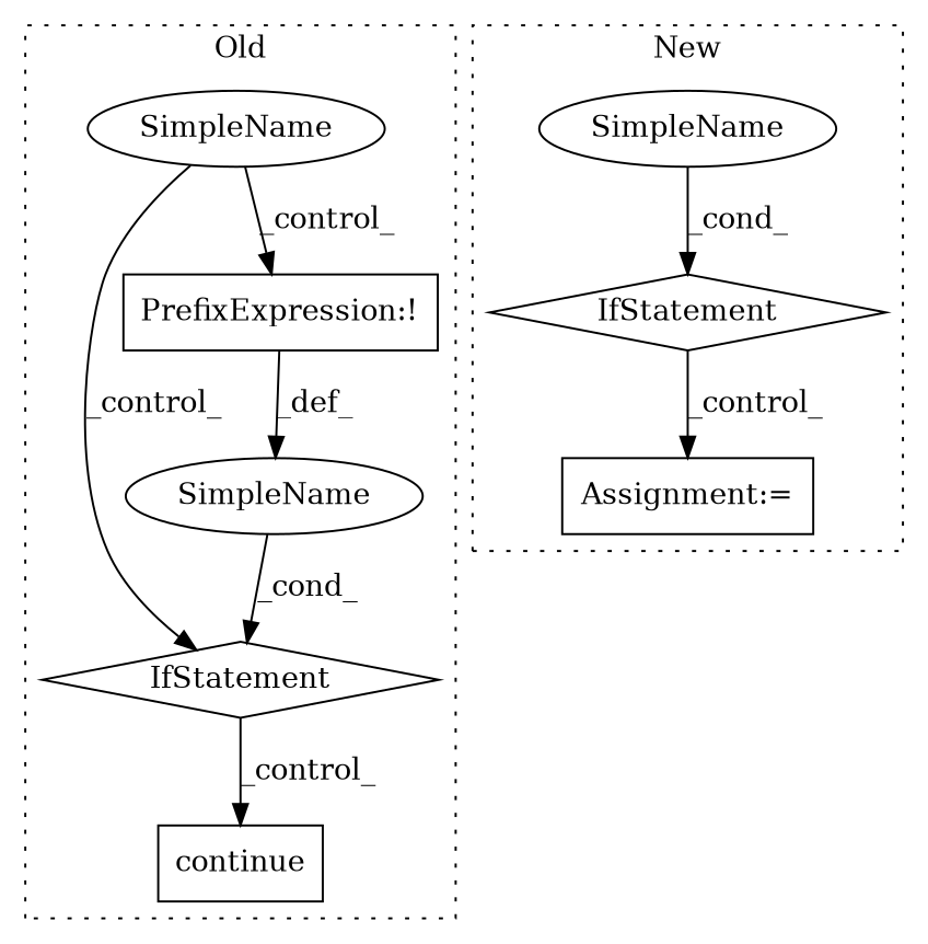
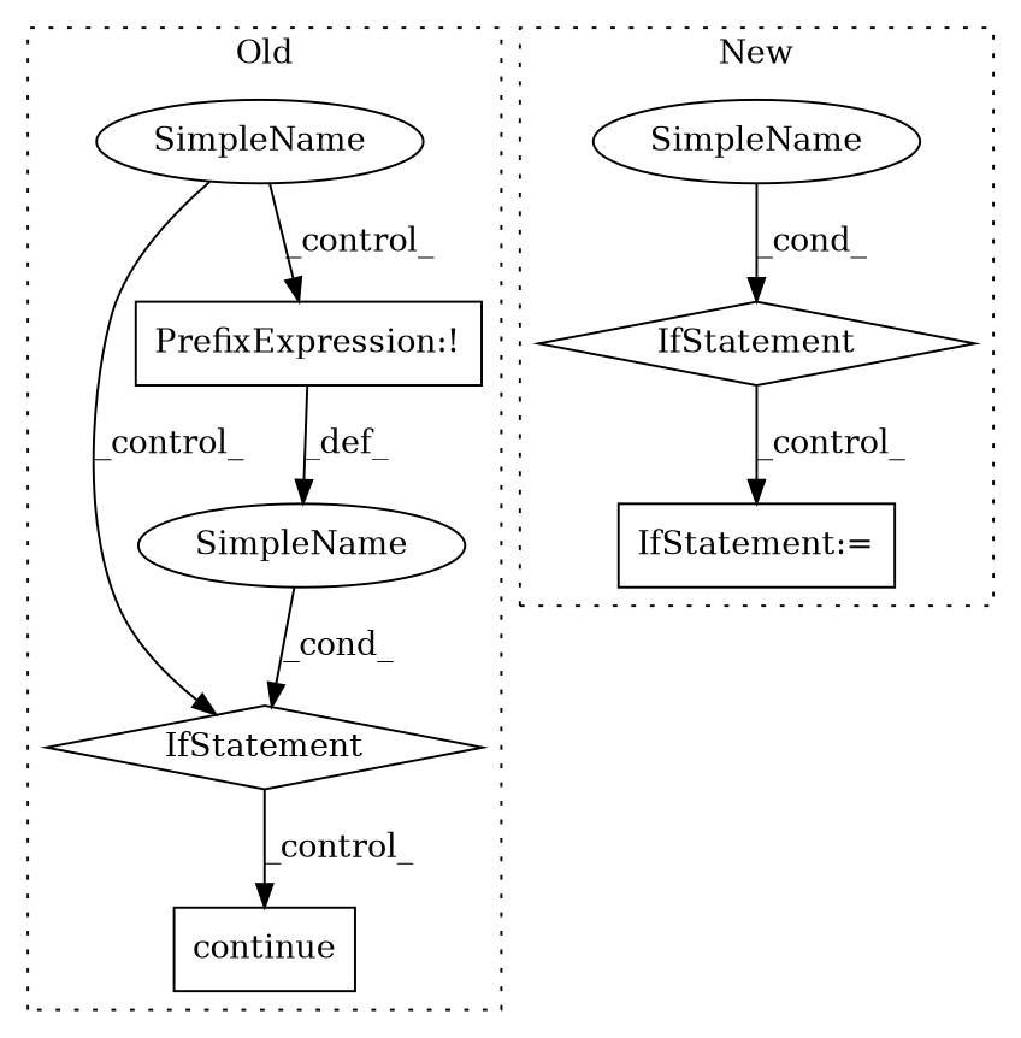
  digraph {
    node [a=42 shape=box]
    n1 [a=18 l=9 label=continue s=1873]
    n2 [a=25 l="4,2" label=IfStatement s="1841,1859" shape=diamond]
    n3 [label=SimpleName shape=ellipse]
    n4 [label=SimpleName shape=ellipse]
    n5 [a=38 l=1 label="PrefixExpression:!" s=1845]
    n6 [a=25 l="4,2" label=IfStatement s="1599,1630" shape=diamond]
-   n7 [a=7 l=1 label="Assignment:=" s=1666]
+   n7 [a=7 l=1 label="IfStatement:=" s=1666]
    n8 [label=SimpleName shape=ellipse]
    subgraph cluster_1 {
      label=Old
      style=dotted
      n1
      n2
      n3
      n4
      n5
    }
    subgraph cluster_2 {
      label=New
      style=dotted
      n6
      n7
      n8
    }
    n2 -> n1 [label=_control_]
    n3 -> n2 [label=_cond_]
    n4 -> n2 [label=_control_]
    n4 -> n5 [label=_control_]
    n5 -> n3 [label=_def_]
    n6 -> n7 [label=_control_]
    n8 -> n6 [label=_cond_]
  }
